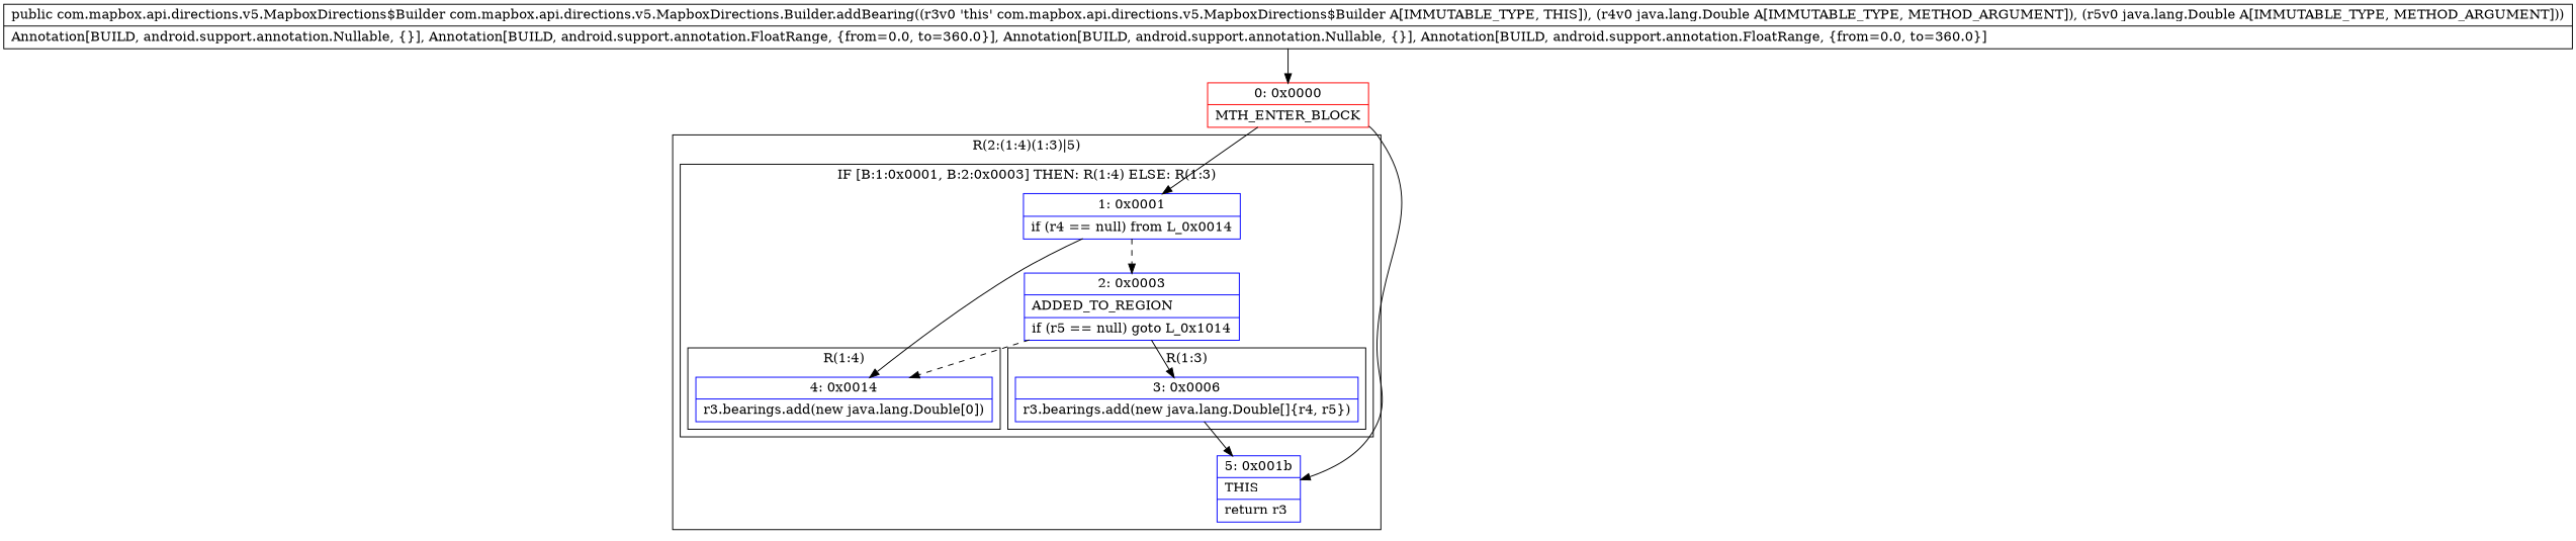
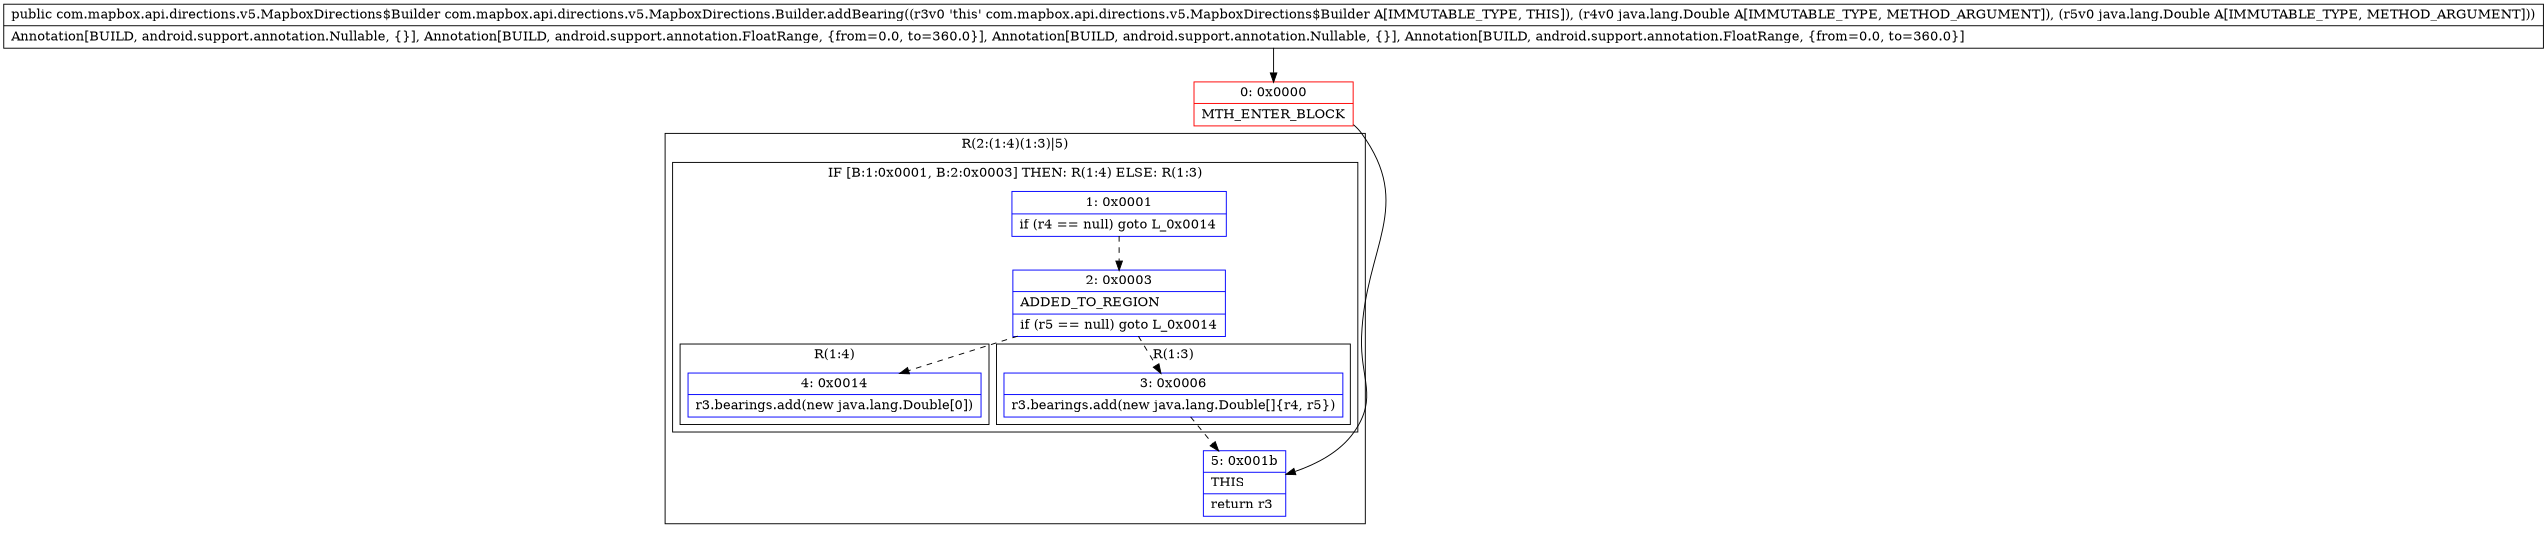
  digraph {
    node [color=blue shape=record]
    n1 [label="{4\:\ 0x0014|r3.bearings.add(new java.lang.Double[0])\l}"]
    n2 [label="{3\:\ 0x0006|r3.bearings.add(new java.lang.Double[]\{r4, r5\})\l}"]
-   n3 [label="{1\:\ 0x0001|if (r4 == null) from L_0x0014\l}"]
-   n4 [label="{2\:\ 0x0003|ADDED_TO_REGION\l|if (r5 == null) goto L_0x1014\l}"]
+   n3 [label="{1\:\ 0x0001|if (r4 == null) goto L_0x0014\l}"]
+   n4 [label="{2\:\ 0x0003|ADDED_TO_REGION\l|if (r5 == null) goto L_0x0014\l}"]
    n5 [label="{5\:\ 0x001b|THIS\l|return r3\l}"]
    n6 [color=red label="{0\:\ 0x0000|MTH_ENTER_BLOCK\l}"]
    n7 [label="{public com.mapbox.api.directions.v5.MapboxDirections$Builder com.mapbox.api.directions.v5.MapboxDirections.Builder.addBearing((r3v0 'this' com.mapbox.api.directions.v5.MapboxDirections$Builder A[IMMUTABLE_TYPE, THIS]), (r4v0 java.lang.Double A[IMMUTABLE_TYPE, METHOD_ARGUMENT]), (r5v0 java.lang.Double A[IMMUTABLE_TYPE, METHOD_ARGUMENT]))  | Annotation[BUILD, android.support.annotation.Nullable, \{\}], Annotation[BUILD, android.support.annotation.FloatRange, \{from=0.0, to=360.0\}], Annotation[BUILD, android.support.annotation.Nullable, \{\}], Annotation[BUILD, android.support.annotation.FloatRange, \{from=0.0, to=360.0\}]\l}" color=""]
    subgraph cluster_1 {
      label="R(2:(1:4)(1:3)|5)"
      n5
      subgraph cluster_2 {
        label="IF [B:1:0x0001, B:2:0x0003] THEN: R(1:4) ELSE: R(1:3)"
        n3
        n4
        subgraph cluster_3 {
          label="R(1:4)"
          n1
        }
        subgraph cluster_4 {
          label="R(1:3)"
          n2
        }
      }
    }
-   n2 -> n5
-   n3 -> n1
+   n2 -> n5 [style=dashed]
    n3 -> n4 [style=dashed]
    n4 -> n1 [style=dashed]
-   n4 -> n2 [style=solid]
-   n6 -> n3
+   n4 -> n2 [style=dashed]
    n6 -> n5
    n7 -> n6
  }
